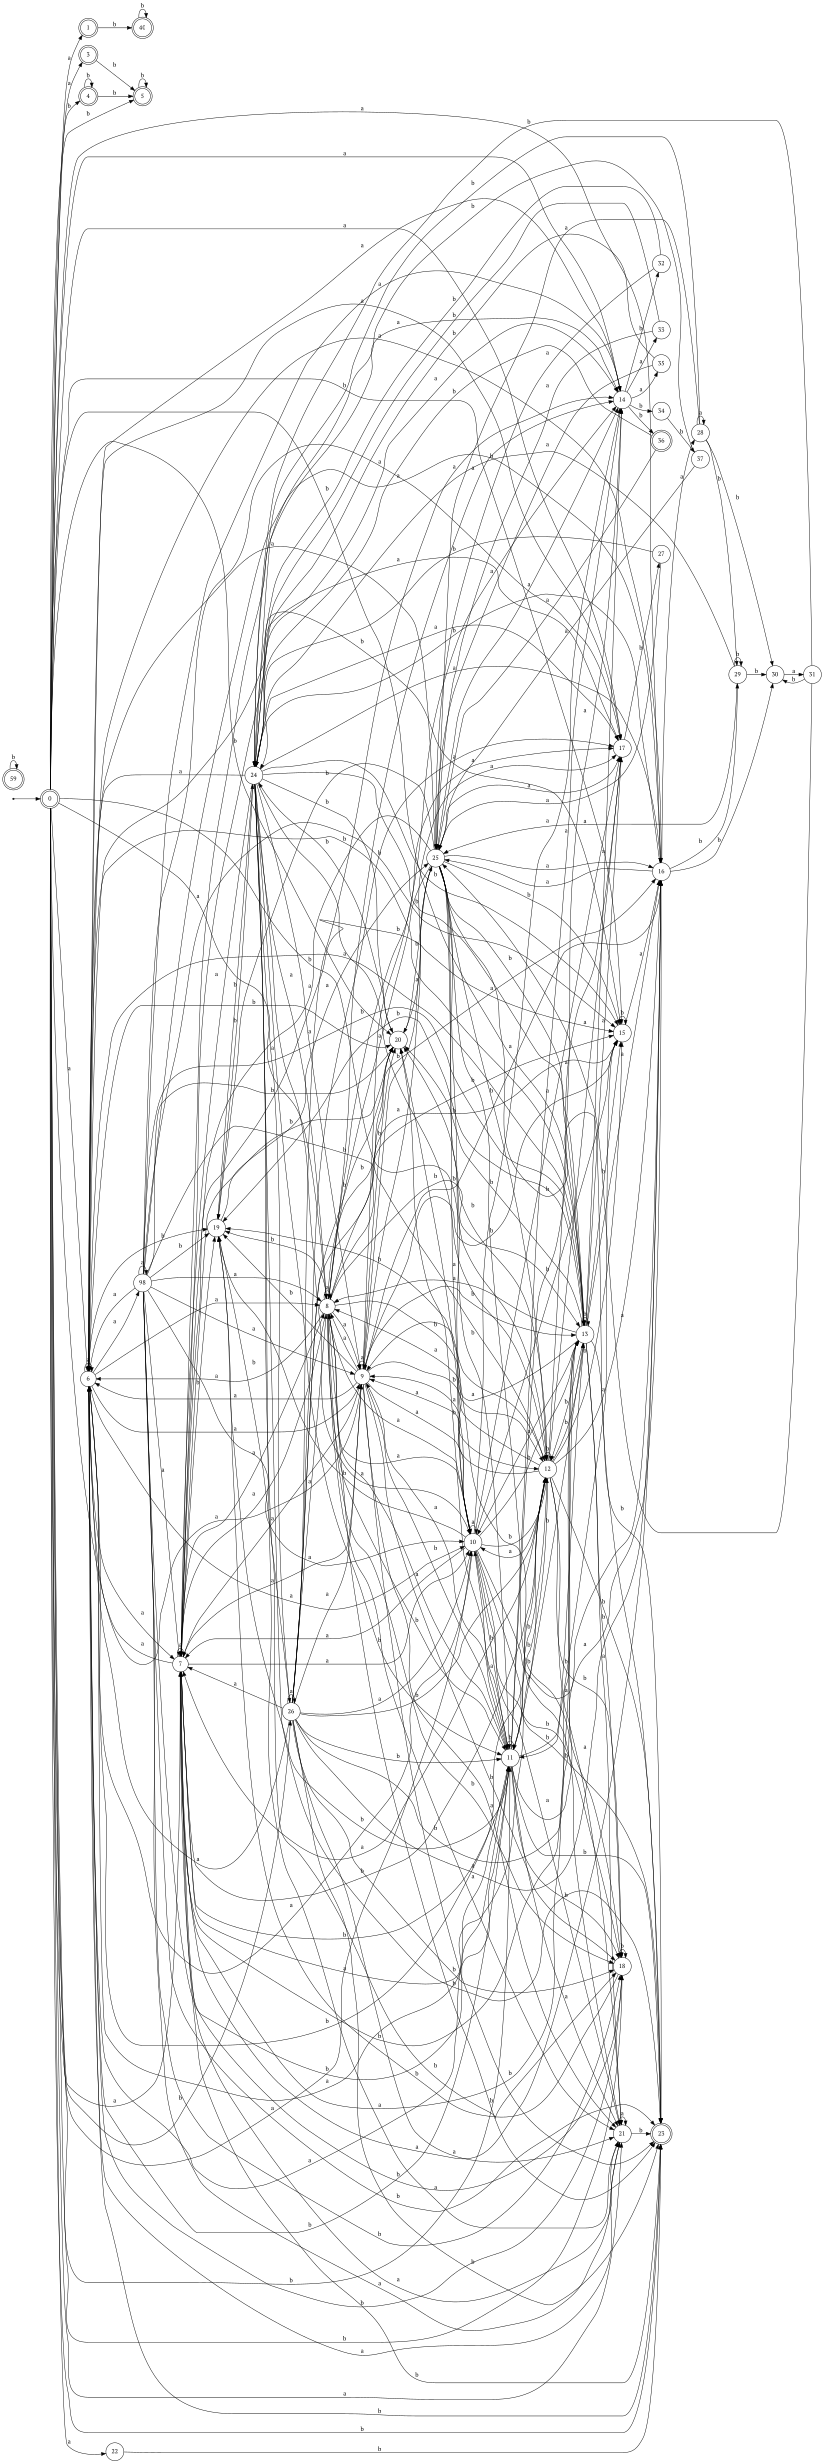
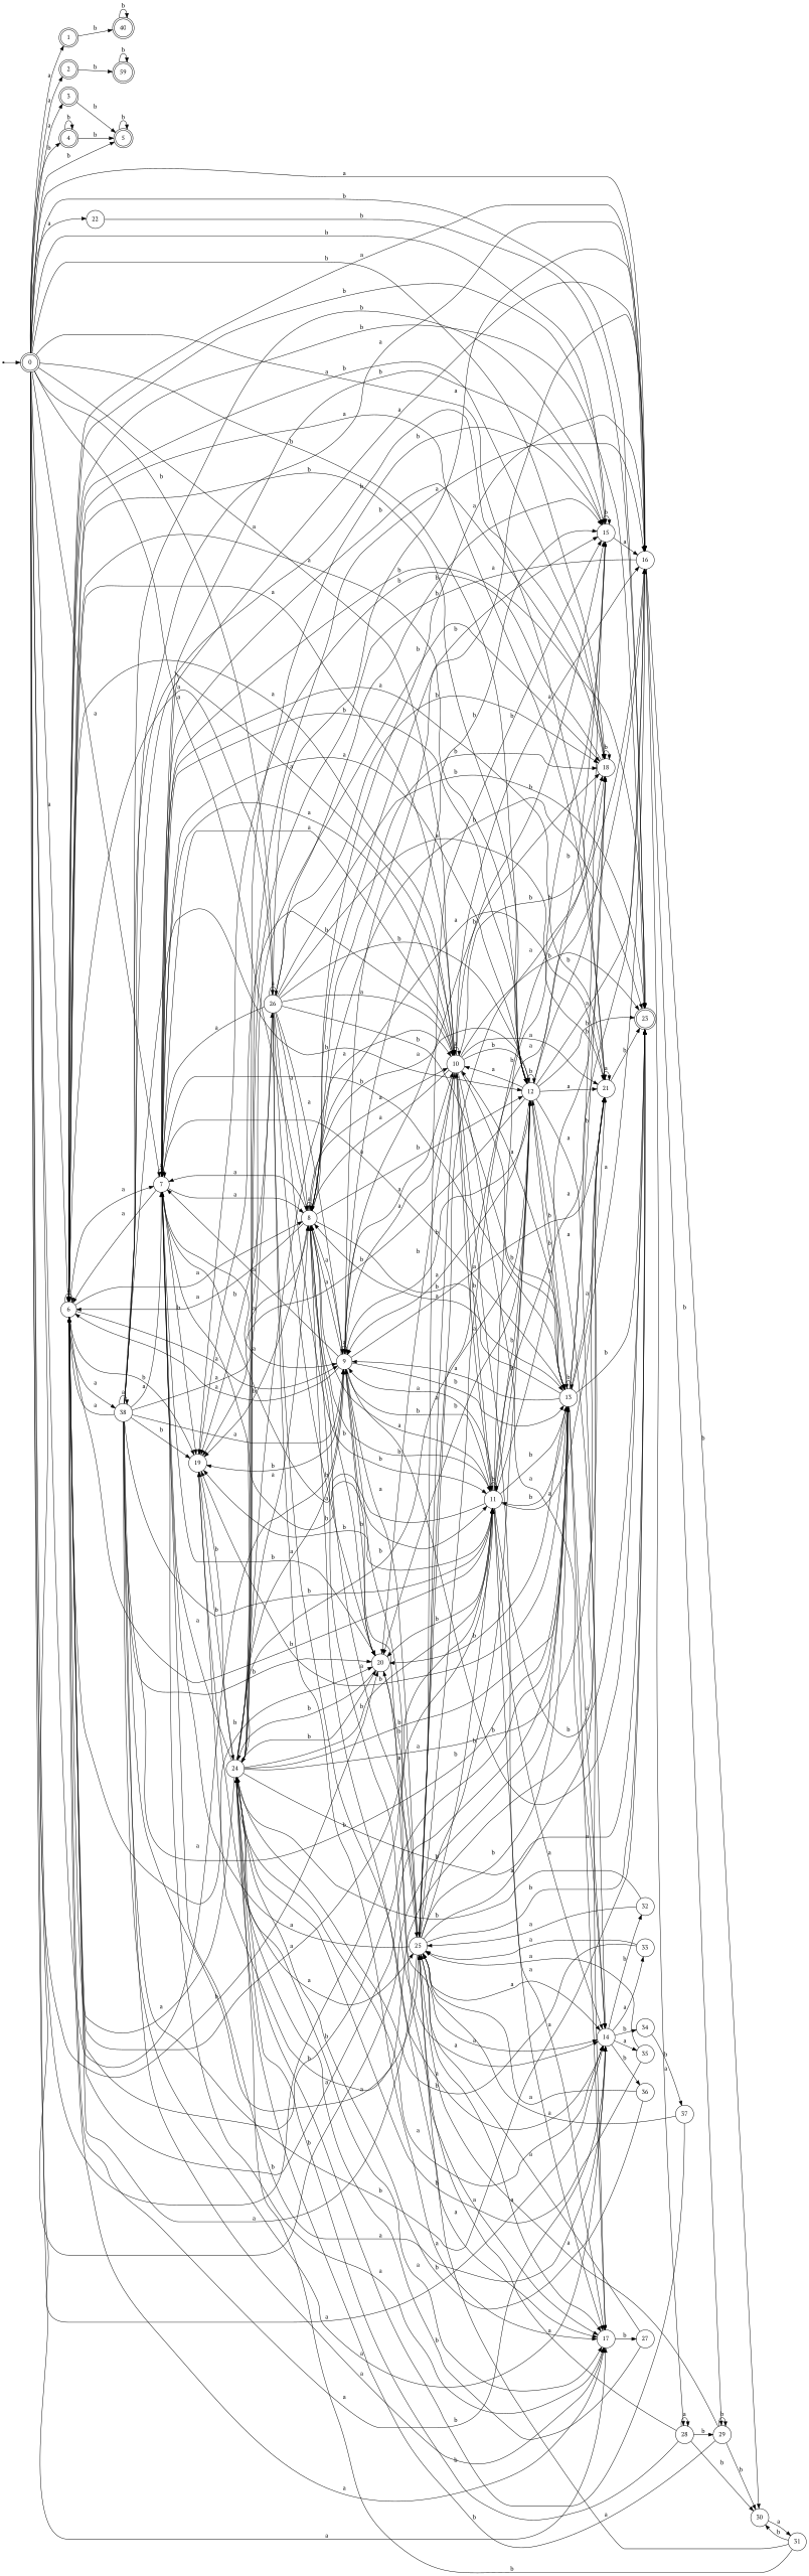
  digraph {
    fontname="PT Serif"
    rankdir=LR
    node [fontname="PT Serif" shape=circle]
    edge [fontname="PT Serif"]
    dummy0 [shape=point]
    0 [shape=doublecircle]
    1 [shape=doublecircle]
+   2 [shape=doublecircle]
    3 [shape=doublecircle]
    4 [shape=doublecircle]
    5 [shape=doublecircle]
    6
    7
    8
    9
    10
    11
    12
    13
    14
    15
    16
    17
    18
    20
    21
    22
    23 [shape=doublecircle]
    26
    40 [shape=doublecircle]
    n27 [label=59 shape=doublecircle]
    19
-   38 [label=98]
+   38
    32
    33
    34
    35
-   36 [shape=doublecircle]
+   36
    24
    25
    28
    29
    30
    27
    37
    31
    dummy0 -> 0
    0 -> 1 [label=a]
+   0 -> 2 [label=a]
    0 -> 3 [label=a]
    0 -> 4 [label=b]
    0 -> 5 [label=b]
    0 -> 6 [label=a]
    0 -> 7 [label=a]
    0 -> 8 [label=a]
    0 -> 9 [label=a]
    0 -> 10 [label=a]
    0 -> 11 [label=b]
    0 -> 12 [label=b]
    0 -> 13 [label=b]
    0 -> 14 [label=a]
    0 -> 15 [label=b]
    0 -> 16 [label=a]
    0 -> 17 [label=a]
    0 -> 18 [label=b]
    0 -> 20 [label=b]
    0 -> 21 [label=a]
    0 -> 22 [label=a]
    0 -> 23 [label=b]
    0 -> 26 [label=b]
    1 -> 40 [label=b]
+   2 -> n27 [label=b]
    3 -> 5 [label=b]
    4 -> 4 [label=b]
    4 -> 5 [label=b]
    5 -> 5 [label=b]
    6 -> 6 [label=a]
    6 -> 7 [label=a]
    6 -> 8 [label=a]
    6 -> 9 [label=a]
    6 -> 10 [label=a]
    6 -> 11 [label=b]
    6 -> 12 [label=b]
    6 -> 13 [label=b]
    6 -> 14 [label=a]
    6 -> 15 [label=b]
    6 -> 16 [label=a]
    6 -> 17 [label=a]
    6 -> 18 [label=b]
    6 -> 20 [label=b]
    6 -> 21 [label=a]
    6 -> 23 [label=b]
    6 -> 19 [label=b]
    6 -> 38 [label=a]
    7 -> 6 [label=a]
    7 -> 7 [label=a]
    7 -> 8 [label=a]
    7 -> 9 [label=a]
    7 -> 10 [label=a]
    7 -> 11 [label=b]
    7 -> 12 [label=b]
    7 -> 13 [label=b]
    7 -> 14 [label=a]
    7 -> 15 [label=b]
    7 -> 16 [label=a]
    7 -> 17 [label=a]
    7 -> 18 [label=b]
    7 -> 20 [label=b]
    7 -> 21 [label=a]
    7 -> 23 [label=b]
    7 -> 19 [label=b]
    8 -> 6 [label=a]
    8 -> 7 [label=a]
    8 -> 8 [label=a]
    8 -> 9 [label=a]
    8 -> 10 [label=a]
    8 -> 11 [label=b]
    8 -> 12 [label=b]
    8 -> 13 [label=b]
    8 -> 14 [label=a]
    8 -> 15 [label=b]
    8 -> 16 [label=a]
    8 -> 17 [label=a]
    8 -> 18 [label=b]
    8 -> 20 [label=b]
    8 -> 21 [label=a]
    8 -> 23 [label=b]
    8 -> 19 [label=b]
    9 -> 6 [label=a]
    9 -> 7 [label=a]
    9 -> 8 [label=a]
    9 -> 9 [label=a]
    9 -> 10 [label=a]
    9 -> 11 [label=b]
    9 -> 12 [label=b]
    9 -> 13 [label=b]
    9 -> 14 [label=a]
    9 -> 15 [label=b]
    9 -> 16 [label=a]
    9 -> 17 [label=a]
    9 -> 18 [label=b]
    9 -> 20 [label=b]
    9 -> 21 [label=a]
    9 -> 23 [label=b]
    9 -> 19 [label=b]
    10 -> 6 [label=a]
    10 -> 7 [label=a]
    10 -> 8 [label=a]
    10 -> 9 [label=a]
    10 -> 10 [label=a]
    10 -> 11 [label=b]
    10 -> 12 [label=b]
    10 -> 13 [label=b]
    10 -> 14 [label=a]
    10 -> 15 [label=b]
    10 -> 16 [label=a]
    10 -> 17 [label=a]
    10 -> 18 [label=b]
    10 -> 20 [label=b]
    10 -> 21 [label=a]
    10 -> 23 [label=b]
    10 -> 19 [label=b]
    11 -> 6 [label=a]
    11 -> 7 [label=a]
    11 -> 8 [label=a]
    11 -> 9 [label=a]
    11 -> 10 [label=a]
    11 -> 11 [label=b]
    11 -> 12 [label=b]
    11 -> 13 [label=b]
    11 -> 14 [label=a]
    11 -> 15 [label=b]
    11 -> 16 [label=a]
    11 -> 17 [label=a]
    11 -> 18 [label=b]
    11 -> 20 [label=b]
    11 -> 21 [label=a]
    11 -> 23 [label=b]
    11 -> 19 [label=b]
    12 -> 6 [label=a]
    12 -> 7 [label=a]
    12 -> 8 [label=a]
    12 -> 9 [label=a]
    12 -> 10 [label=a]
    12 -> 11 [label=b]
    12 -> 12 [label=b]
    12 -> 13 [label=b]
    12 -> 14 [label=a]
    12 -> 15 [label=b]
    12 -> 16 [label=a]
    12 -> 17 [label=a]
    12 -> 18 [label=b]
    12 -> 20 [label=b]
    12 -> 21 [label=a]
    12 -> 23 [label=b]
    12 -> 19 [label=b]
    13 -> 6 [label=a]
    13 -> 7 [label=a]
    13 -> 8 [label=a]
    13 -> 9 [label=a]
    13 -> 10 [label=a]
    13 -> 11 [label=b]
    13 -> 12 [label=b]
    13 -> 13 [label=b]
    13 -> 14 [label=a]
    13 -> 15 [label=b]
    13 -> 16 [label=a]
    13 -> 17 [label=a]
    13 -> 18 [label=b]
    13 -> 20 [label=b]
    13 -> 21 [label=a]
    13 -> 23 [label=b]
    13 -> 19 [label=b]
    14 -> 32 [label=b]
    14 -> 33 [label=a]
    14 -> 34 [label=b]
    14 -> 35 [label=a]
    14 -> 36 [label=b]
    15 -> 15 [label=b]
    15 -> 16 [label=a]
    16 -> 24 [label=b]
    16 -> 25 [label=a]
    16 -> 28 [label=a]
    16 -> 29 [label=b]
    16 -> 30 [label=b]
    17 -> 27 [label=b]
    18 -> 18 [label=b]
    18 -> 19 [label=b]
    20 -> 24 [label=b]
    20 -> 25 [label=a]
    21 -> 21 [label=a]
    21 -> 23 [label=b]
    22 -> 23 [label=b]
    26 -> 6 [label=a]
    26 -> 7 [label=a]
    26 -> 8 [label=a]
    26 -> 9 [label=a]
    26 -> 10 [label=a]
    26 -> 11 [label=b]
    26 -> 12 [label=b]
    26 -> 13 [label=b]
    26 -> 14 [label=a]
    26 -> 15 [label=b]
    26 -> 16 [label=a]
    26 -> 17 [label=a]
    26 -> 18 [label=b]
    26 -> 20 [label=b]
    26 -> 21 [label=a]
    26 -> 23 [label=b]
    26 -> 26 [label=a]
    26 -> 19 [label=b]
    40 -> 40 [label=b]
    n27 -> n27 [label=b]
    19 -> 24 [label=b]
    19 -> 25 [label=a]
    38 -> 6 [label=a]
    38 -> 7 [label=a]
    38 -> 8 [label=a]
    38 -> 9 [label=a]
    38 -> 10 [label=a]
    38 -> 11 [label=b]
    38 -> 12 [label=b]
    38 -> 13 [label=b]
    38 -> 14 [label=a]
    38 -> 15 [label=b]
    38 -> 16 [label=a]
    38 -> 17 [label=a]
    38 -> 18 [label=b]
    38 -> 20 [label=b]
    38 -> 21 [label=a]
    38 -> 23 [label=b]
    38 -> 19 [label=b]
    38 -> 38 [label=a]
    32 -> 24 [label=b]
    32 -> 25 [label=a]
    33 -> 24 [label=b]
    33 -> 25 [label=a]
    34 -> 37 [label=b]
    35 -> 24 [label=b]
    35 -> 25 [label=a]
    36 -> 24 [label=b]
    36 -> 25 [label=a]
    24 -> 6 [label=a]
    24 -> 7 [label=a]
    24 -> 8 [label=a]
    24 -> 9 [label=a]
    24 -> 10 [label=a]
    24 -> 11 [label=b]
    24 -> 12 [label=b]
    24 -> 13 [label=b]
    24 -> 14 [label=a]
    24 -> 15 [label=b]
    24 -> 16 [label=a]
    24 -> 17 [label=a]
    24 -> 18 [label=b]
    24 -> 20 [label=b]
    24 -> 21 [label=a]
    24 -> 23 [label=b]
    24 -> 26 [label=a]
    24 -> 19 [label=b]
    25 -> 6 [label=a]
    25 -> 7 [label=a]
    25 -> 8 [label=a]
    25 -> 9 [label=a]
    25 -> 10 [label=a]
    25 -> 11 [label=b]
    25 -> 12 [label=b]
    25 -> 13 [label=b]
    25 -> 14 [label=a]
    25 -> 15 [label=b]
    25 -> 16 [label=a]
    25 -> 17 [label=a]
    25 -> 18 [label=b]
    25 -> 20 [label=b]
    25 -> 21 [label=a]
    25 -> 23 [label=b]
    25 -> 19 [label=b]
    28 -> 24 [label=b]
    28 -> 25 [label=a]
    28 -> 28 [label=a]
    28 -> 29 [label=b]
    28 -> 30 [label=b]
    29 -> 24 [label=b]
    29 -> 25 [label=a]
    29 -> 29 [label=b]
    29 -> 30 [label=b]
    30 -> 31 [label=a]
    27 -> 24 [label=b]
    27 -> 25 [label=a]
    37 -> 24 [label=b]
    37 -> 25 [label=a]
    31 -> 24 [label=b]
    31 -> 25 [label=a]
    31 -> 30 [label=b]
  }
